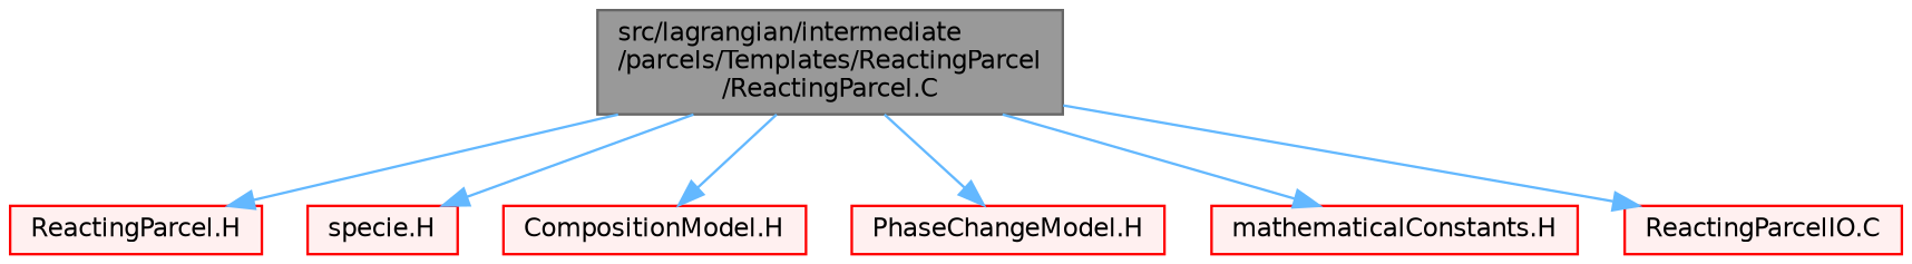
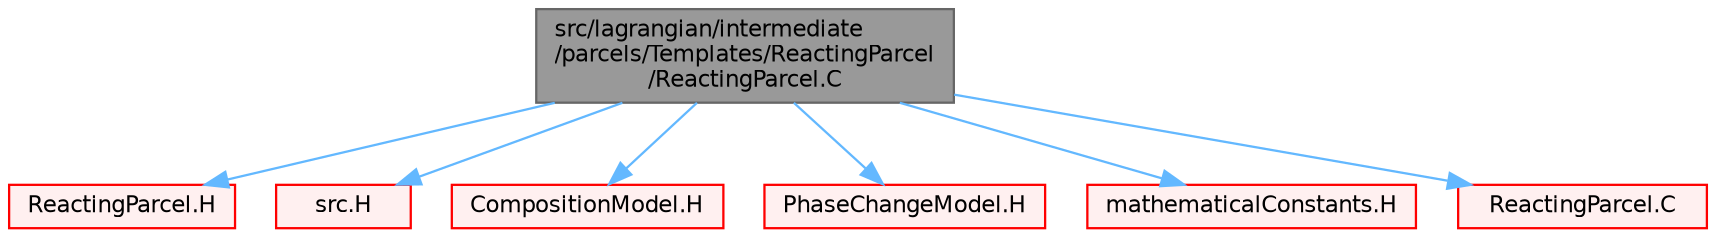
  digraph {
    fontname="DejaVu Sans"
    node [color=red fillcolor="#FFF0F0" fontname="DejaVu Sans" fontsize=10 shape=box style=filled]
    edge [color=steelblue1 fontname="DejaVu Sans" fontsize=10 labelfontname=Helvetica labelfontsize=10 style=solid]
    n1 [color=gray40 fillcolor=grey60 fontcolor=black height=0.2 label="src/lagrangian/intermediate\l/parcels/Templates/ReactingParcel\l/ReactingParcel.C" width=0.4]
    n2 [height=0.2 label="ReactingParcel.H" width=0.4]
-   n3 [height=0.2 label="specie.H" width=0.4]
+   n3 [height=0.2 label="src.H" width=0.4]
    n4 [height=0.2 label="CompositionModel.H" width=0.4]
    n5 [height=0.2 label="PhaseChangeModel.H" width=0.4]
    n6 [height=0.2 label="mathematicalConstants.H" width=0.4]
-   n7 [height=0.2 label="ReactingParcelIO.C" width=0.4]
+   n7 [height=0.2 label="ReactingParcel.C" width=0.4]
    n1 -> n2
    n1 -> n3
    n1 -> n4
    n1 -> n5
    n1 -> n6
    n1 -> n7
  }
